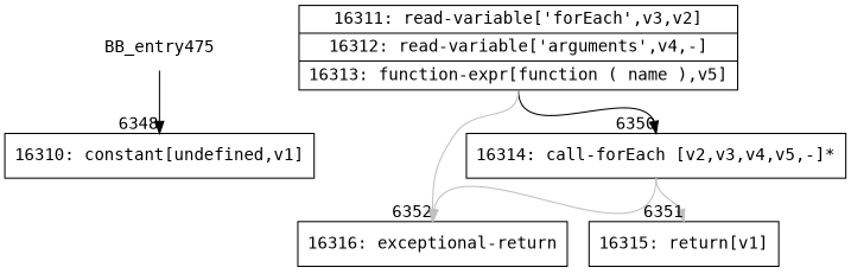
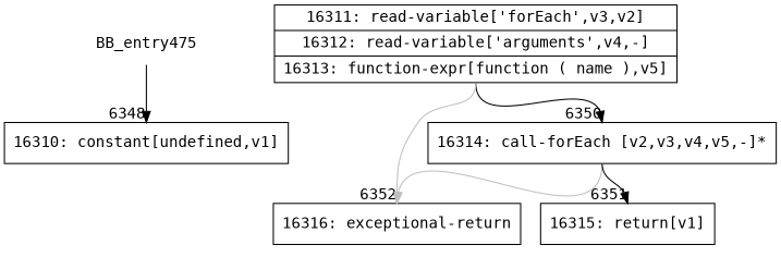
  digraph {
    fontname="DejaVu Sans Mono"
    rankdir=TD
    node [fontname="DejaVu Sans Mono" shape=record]
    edge [fontname="DejaVu Sans Mono" headport=n tailport=s]
    n1 [label=BB_entry475 shape=none]
    n2 [label="{16310: constant[undefined,v1]}"]
    n3 [label="{16311: read-variable['forEach',v3,v2]|16312: read-variable['arguments',v4,-]|16313: function-expr[function ( name ),v5]}"]
    n4 [label="{16314: call-forEach [v2,v3,v4,v5,-]*}"]
    n5 [label="{16316: exceptional-return}"]
    n6 [label="{16315: return[v1]}"]
    n1 -> n2 [headlabel="    6348"]
    n3 -> n4 [headlabel="      6350"]
    n3 -> n5 [color=gray headlabel="      6352"]
    n4 -> n5 [color=gray]
-   n4 -> n6 [headlabel="      6351" color=gray]
+   n4 -> n6 [headlabel="      6351"]
  }
